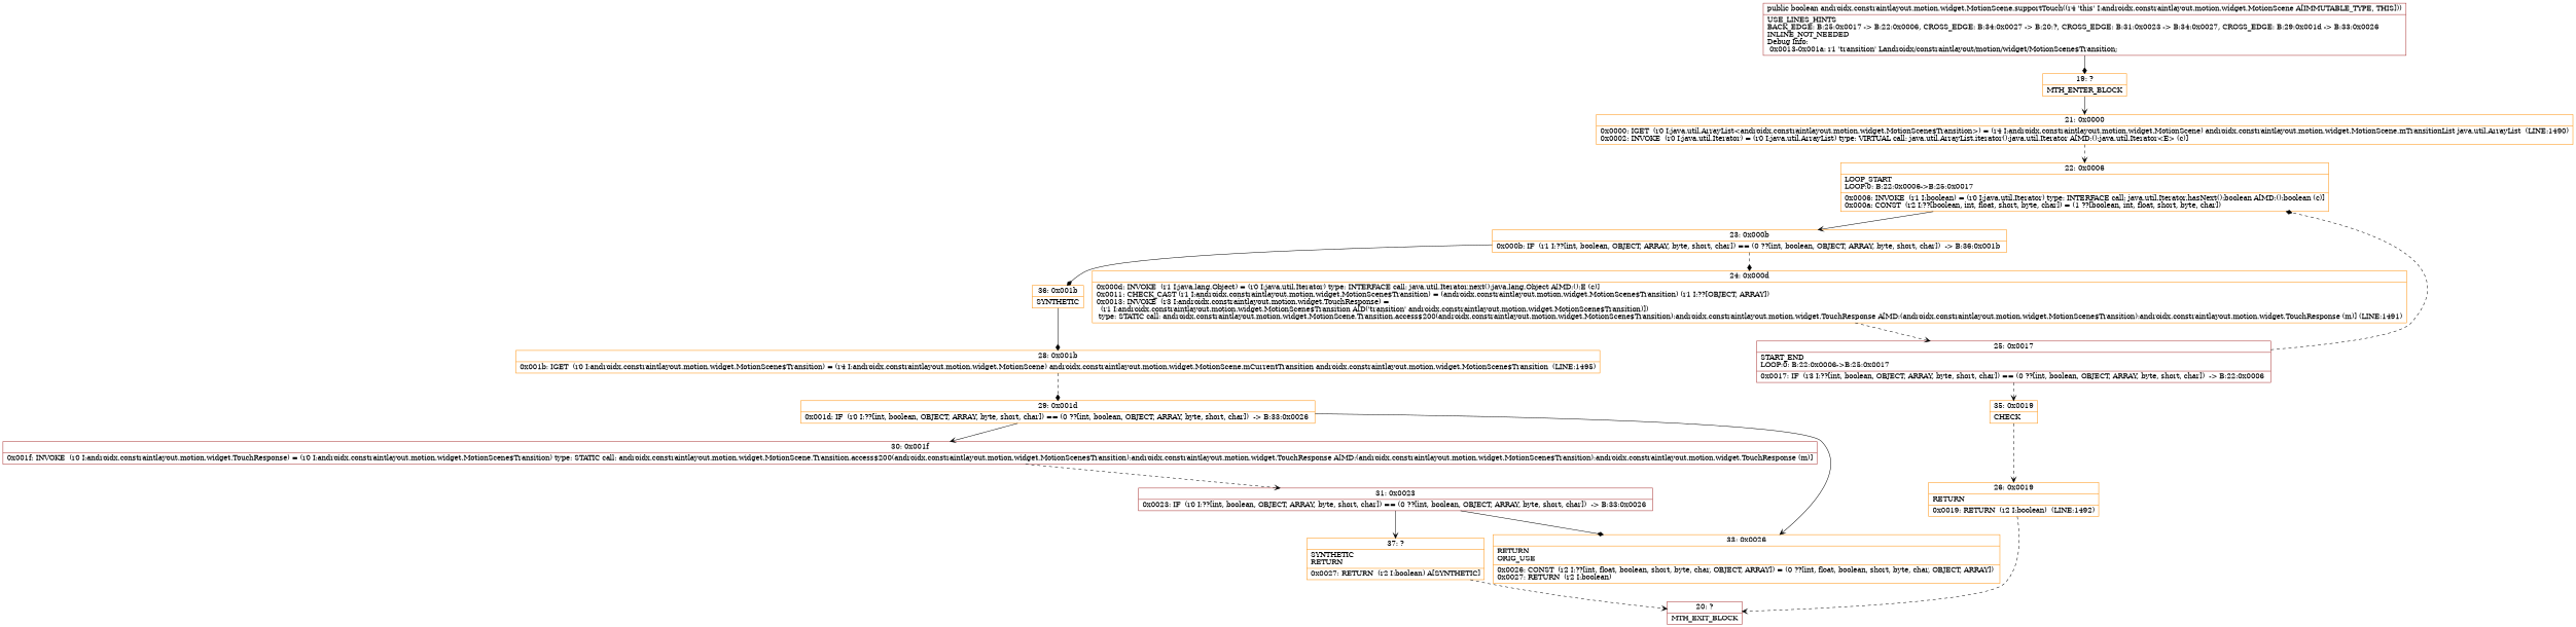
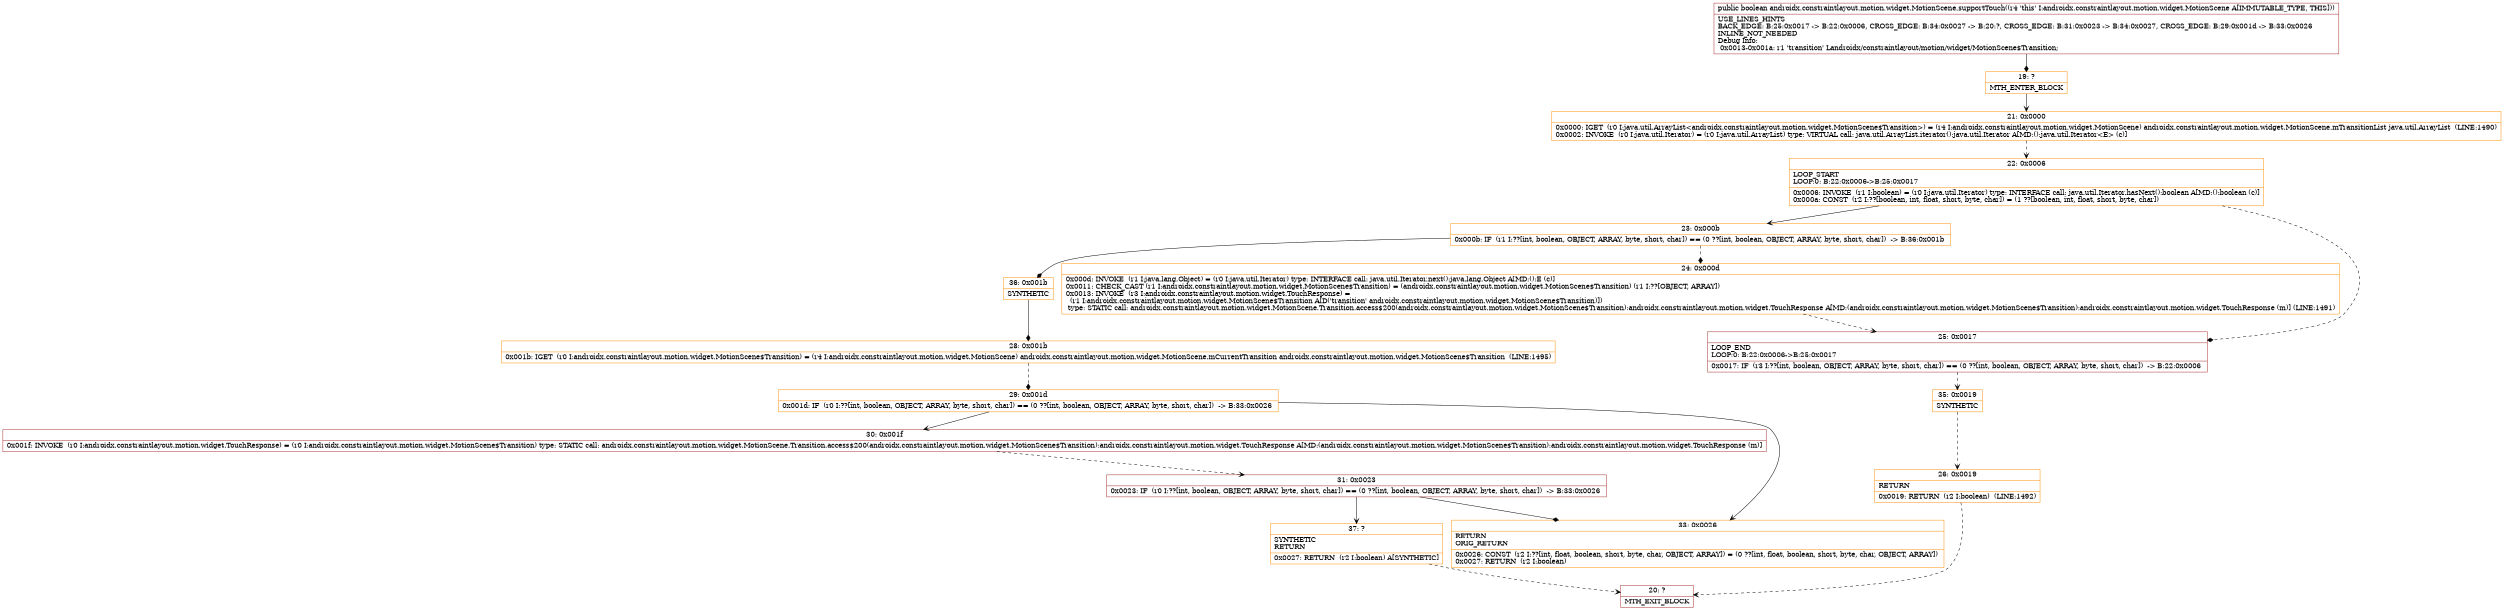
  digraph {
    node [color=darkorange shape=record]
    edge [arrowhead=vee style=dashed]
    n1 [label="{19\:\ ?|MTH_ENTER_BLOCK\l}"]
    n2 [label="{21\:\ 0x0000|0x0000: IGET  (r0 I:java.util.ArrayList\<androidx.constraintlayout.motion.widget.MotionScene$Transition\>) = (r4 I:androidx.constraintlayout.motion.widget.MotionScene) androidx.constraintlayout.motion.widget.MotionScene.mTransitionList java.util.ArrayList  (LINE:1490)\l0x0002: INVOKE  (r0 I:java.util.Iterator) = (r0 I:java.util.ArrayList) type: VIRTUAL call: java.util.ArrayList.iterator():java.util.Iterator A[MD:():java.util.Iterator\<E\> (c)]\l}"]
    n3 [label="{22\:\ 0x0006|LOOP_START\lLOOP:0: B:22:0x0006\-\>B:25:0x0017\l|0x0006: INVOKE  (r1 I:boolean) = (r0 I:java.util.Iterator) type: INTERFACE call: java.util.Iterator.hasNext():boolean A[MD:():boolean (c)]\l0x000a: CONST  (r2 I:??[boolean, int, float, short, byte, char]) = (1 ??[boolean, int, float, short, byte, char]) \l}"]
    n4 [label="{23\:\ 0x000b|0x000b: IF  (r1 I:??[int, boolean, OBJECT, ARRAY, byte, short, char]) == (0 ??[int, boolean, OBJECT, ARRAY, byte, short, char])  \-\> B:36:0x001b \l}"]
    n5 [label="{24\:\ 0x000d|0x000d: INVOKE  (r1 I:java.lang.Object) = (r0 I:java.util.Iterator) type: INTERFACE call: java.util.Iterator.next():java.lang.Object A[MD:():E (c)]\l0x0011: CHECK_CAST (r1 I:androidx.constraintlayout.motion.widget.MotionScene$Transition) = (androidx.constraintlayout.motion.widget.MotionScene$Transition) (r1 I:??[OBJECT, ARRAY]) \l0x0013: INVOKE  (r3 I:androidx.constraintlayout.motion.widget.TouchResponse) = \l  (r1 I:androidx.constraintlayout.motion.widget.MotionScene$Transition A[D('transition' androidx.constraintlayout.motion.widget.MotionScene$Transition)])\l type: STATIC call: androidx.constraintlayout.motion.widget.MotionScene.Transition.access$200(androidx.constraintlayout.motion.widget.MotionScene$Transition):androidx.constraintlayout.motion.widget.TouchResponse A[MD:(androidx.constraintlayout.motion.widget.MotionScene$Transition):androidx.constraintlayout.motion.widget.TouchResponse (m)] (LINE:1491)\l}"]
    n6 [label="{36\:\ 0x001b|SYNTHETIC\l}"]
-   n7 [color=brown label="{25\:\ 0x0017|START_END\lLOOP:0: B:22:0x0006\-\>B:25:0x0017\l|0x0017: IF  (r3 I:??[int, boolean, OBJECT, ARRAY, byte, short, char]) == (0 ??[int, boolean, OBJECT, ARRAY, byte, short, char])  \-\> B:22:0x0006 \l}"]
+   n7 [color=brown label="{25\:\ 0x0017|LOOP_END\lLOOP:0: B:22:0x0006\-\>B:25:0x0017\l|0x0017: IF  (r3 I:??[int, boolean, OBJECT, ARRAY, byte, short, char]) == (0 ??[int, boolean, OBJECT, ARRAY, byte, short, char])  \-\> B:22:0x0006 \l}"]
    n8 [label="{28\:\ 0x001b|0x001b: IGET  (r0 I:androidx.constraintlayout.motion.widget.MotionScene$Transition) = (r4 I:androidx.constraintlayout.motion.widget.MotionScene) androidx.constraintlayout.motion.widget.MotionScene.mCurrentTransition androidx.constraintlayout.motion.widget.MotionScene$Transition  (LINE:1495)\l}"]
-   n9 [label="{35\:\ 0x0019|CHECK\l}"]
+   n9 [label="{35\:\ 0x0019|SYNTHETIC\l}"]
    n10 [label="{26\:\ 0x0019|RETURN\l|0x0019: RETURN  (r2 I:boolean)  (LINE:1492)\l}"]
    n11 [color=brown label="{20\:\ ?|MTH_EXIT_BLOCK\l}"]
    n12 [label="{29\:\ 0x001d|0x001d: IF  (r0 I:??[int, boolean, OBJECT, ARRAY, byte, short, char]) == (0 ??[int, boolean, OBJECT, ARRAY, byte, short, char])  \-\> B:33:0x0026 \l}"]
    n13 [color=brown label="{30\:\ 0x001f|0x001f: INVOKE  (r0 I:androidx.constraintlayout.motion.widget.TouchResponse) = (r0 I:androidx.constraintlayout.motion.widget.MotionScene$Transition) type: STATIC call: androidx.constraintlayout.motion.widget.MotionScene.Transition.access$200(androidx.constraintlayout.motion.widget.MotionScene$Transition):androidx.constraintlayout.motion.widget.TouchResponse A[MD:(androidx.constraintlayout.motion.widget.MotionScene$Transition):androidx.constraintlayout.motion.widget.TouchResponse (m)]\l}"]
-   n14 [label="{33\:\ 0x0026|RETURN\lORIG_USE\l|0x0026: CONST  (r2 I:??[int, float, boolean, short, byte, char, OBJECT, ARRAY]) = (0 ??[int, float, boolean, short, byte, char, OBJECT, ARRAY]) \l0x0027: RETURN  (r2 I:boolean) \l}"]
+   n14 [label="{33\:\ 0x0026|RETURN\lORIG_RETURN\l|0x0026: CONST  (r2 I:??[int, float, boolean, short, byte, char, OBJECT, ARRAY]) = (0 ??[int, float, boolean, short, byte, char, OBJECT, ARRAY]) \l0x0027: RETURN  (r2 I:boolean) \l}"]
    n15 [color=brown label="{31\:\ 0x0023|0x0023: IF  (r0 I:??[int, boolean, OBJECT, ARRAY, byte, short, char]) == (0 ??[int, boolean, OBJECT, ARRAY, byte, short, char])  \-\> B:33:0x0026 \l}"]
    n16 [label="{37\:\ ?|SYNTHETIC\lRETURN\l|0x0027: RETURN  (r2 I:boolean) A[SYNTHETIC]\l}"]
    n17 [color=brown label="{public boolean androidx.constraintlayout.motion.widget.MotionScene.supportTouch((r4 'this' I:androidx.constraintlayout.motion.widget.MotionScene A[IMMUTABLE_TYPE, THIS]))  | USE_LINES_HINTS\lBACK_EDGE: B:25:0x0017 \-\> B:22:0x0006, CROSS_EDGE: B:34:0x0027 \-\> B:20:?, CROSS_EDGE: B:31:0x0023 \-\> B:34:0x0027, CROSS_EDGE: B:29:0x001d \-\> B:33:0x0026\lINLINE_NOT_NEEDED\lDebug Info:\l  0x0013\-0x001a: r1 'transition' Landroidx\/constraintlayout\/motion\/widget\/MotionScene$Transition;\l}"]
    n1 -> n2 [style=solid]
    n2 -> n3
    n3 -> n4 [style=solid]
    n4 -> n5 [arrowhead=diamond]
    n4 -> n6 [arrowhead=diamond style=solid]
    n5 -> n7
    n6 -> n8 [arrowhead=diamond style=solid]
-   n7 -> n3 [arrowhead=diamond]
+   n3 -> n7 [arrowhead=diamond]
    n7 -> n9
    n8 -> n12 [arrowhead=diamond]
    n9 -> n10
    n10 -> n11
    n12 -> n13 [style=solid]
    n12 -> n14 [style=solid]
    n13 -> n15
    n15 -> n14 [arrowhead=diamond style=solid]
    n15 -> n16 [style=solid]
    n16 -> n11
    n17 -> n1 [arrowhead=diamond style=solid]
  }
